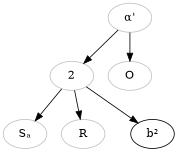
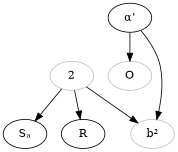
  digraph {
-   n1 [color=grey label="α'"]
+   n1 [color=black label="α'"]
    n2 [color=grey label=2]
    O [color=grey]
-   n4 [label="b²"]
-   n5 [label="Sₐ" color=grey]
-   R [color=grey]
-   n1 -> n2
+   n4 [label="b²" color=grey]
+   n5 [label="Sₐ"]
+   R
+   n1 -> n4
    n1 -> O
    n2 -> n4
    n2 -> n5
    n2 -> R
  }
